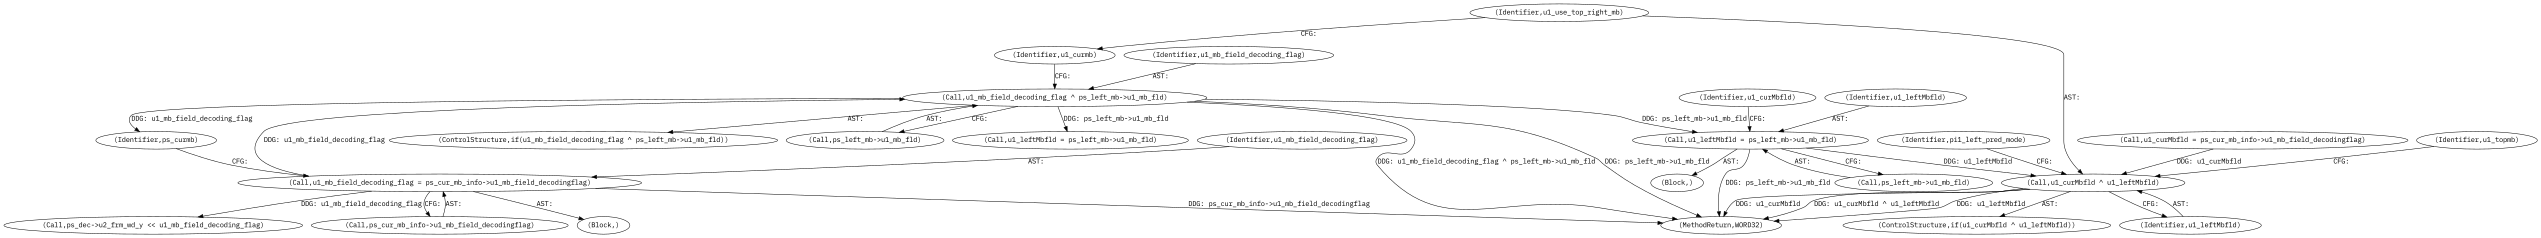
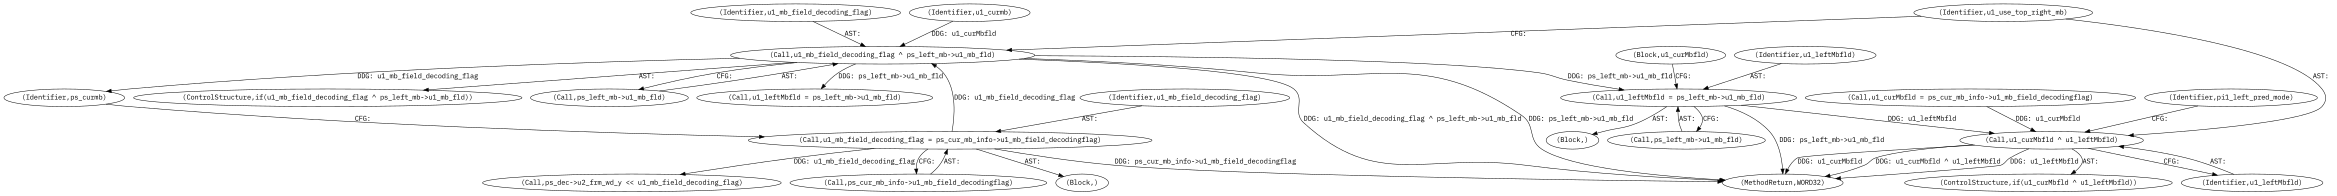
  digraph {
    fontname="IBM Plex Mono"
    node [fontname="IBM Plex Mono"]
    edge [fontname="IBM Plex Mono"]
    n1 [label="(Call,u1_leftMbfld = ps_left_mb->u1_mb_fld)"]
    n2 [label="(Call,u1_curMbfld ^ u1_leftMbfld)"]
    n3 [label="(MethodReturn,WORD32)"]
    n4 [label="(Call,ps_left_mb->u1_mb_fld)"]
    n5 [label="(Block,)"]
    n6 [label="(ControlStructure,if(u1_curMbfld ^ u1_leftMbfld))"]
    n7 [label="(Identifier,u1_leftMbfld)"]
    n8 [label="(Call,u1_mb_field_decoding_flag ^ ps_left_mb->u1_mb_fld)"]
    n9 [label="(ControlStructure,if(u1_mb_field_decoding_flag ^ ps_left_mb->u1_mb_fld))"]
    n10 [label="(Call,ps_left_mb->u1_mb_fld)"]
    n11 [label="(Call,u1_leftMbfld = ps_left_mb->u1_mb_fld)"]
    n12 [label="(Identifier,ps_curmb)"]
    n13 [label="(Call,ps_dec->u2_frm_wd_y << u1_mb_field_decoding_flag)"]
    n14 [label="(Call,u1_mb_field_decoding_flag = ps_cur_mb_info->u1_mb_field_decodingflag)"]
    n15 [label="(Call,ps_cur_mb_info->u1_mb_field_decodingflag)"]
    n16 [label="(Block,)"]
    n17 [label="(Identifier,u1_curmb)"]
    n18 [label="(Call,u1_curMbfld = ps_cur_mb_info->u1_mb_field_decodingflag)"]
    n19 [label="(Identifier,u1_mb_field_decoding_flag)"]
    n20 [label="(Identifier,u1_leftMbfld)"]
-   n21 [label="(Identifier,u1_topmb)"]
    n22 [label="(Identifier,u1_mb_field_decoding_flag)"]
-   n23 [label="(Identifier,u1_curMbfld)"]
+   n23 [label="(Block,u1_curMbfld)"]
    n24 [label="(Identifier,pi1_left_pred_mode)"]
    n25 [label="(Identifier,u1_use_top_right_mb)"]
    n1 -> n2 [label="DDG: u1_leftMbfld"]
    n1 -> n3 [label="DDG: ps_left_mb->u1_mb_fld"]
    n1 -> n4 [label="CFG: "]
    n1 -> n5 [label="AST: "]
    n2 -> n3 [label="DDG: u1_curMbfld ^ u1_leftMbfld"]
    n2 -> n3 [label="DDG: u1_leftMbfld"]
    n2 -> n3 [label="DDG: u1_curMbfld"]
    n2 -> n6 [label="AST: "]
    n2 -> n7 [label="CFG: "]
    n4 -> n1 [label="AST: "]
    n7 -> n2 [label="AST: "]
    n8 -> n1 [label="DDG: ps_left_mb->u1_mb_fld"]
    n8 -> n3 [label="DDG: u1_mb_field_decoding_flag ^ ps_left_mb->u1_mb_fld"]
    n8 -> n3 [label="DDG: ps_left_mb->u1_mb_fld"]
    n8 -> n9 [label="AST: "]
    n8 -> n10 [label="CFG: "]
    n8 -> n11 [label="DDG: ps_left_mb->u1_mb_fld"]
    n8 -> n12 [label="DDG: u1_mb_field_decoding_flag"]
    n10 -> n8 [label="AST: "]
    n12 -> n14 [label="CFG: "]
    n14 -> n3 [label="DDG: ps_cur_mb_info->u1_mb_field_decodingflag"]
    n14 -> n8 [label="DDG: u1_mb_field_decoding_flag"]
    n14 -> n13 [label="DDG: u1_mb_field_decoding_flag"]
    n14 -> n15 [label="CFG: "]
    n14 -> n16 [label="AST: "]
    n15 -> n14 [label="AST: "]
-   n17 -> n8 [label="CFG: "]
+   n17 -> n8 [label="DDG: u1_curMbfld"]
    n18 -> n2 [label="DDG: u1_curMbfld"]
    n19 -> n14 [label="AST: "]
    n20 -> n1 [label="AST: "]
-   n21 -> n2 [label="CFG: "]
    n22 -> n8 [label="AST: "]
    n23 -> n1 [label="CFG: "]
    n24 -> n2 [label="CFG: "]
    n25 -> n2 [label="AST: "]
-   n25 -> n17 [label="CFG: "]
+   n25 -> n8 [label="CFG: "]
  }
